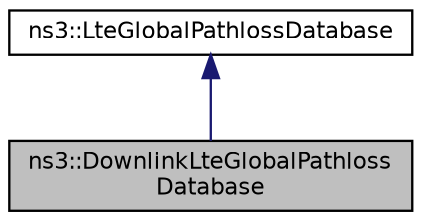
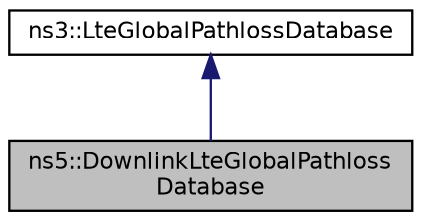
  digraph {
    node [color=black fontname=Helvetica fontsize=10 shape=record style=filled]
-   n1 [fillcolor=grey75 fontcolor=black height=0.2 label="ns3::DownlinkLteGlobalPathloss\lDatabase" width=0.4]
+   n1 [fillcolor=grey75 fontcolor=black height=0.2 label="ns5::DownlinkLteGlobalPathloss\lDatabase" width=0.4]
    n2 [fillcolor=white height=0.2 label="ns3::LteGlobalPathlossDatabase" width=0.4]
    n2 -> n1 [color=midnightblue dir=back fontname=Helvetica fontsize=10 labelfontname=Helvetica labelfontsize=10 style=solid]
  }
